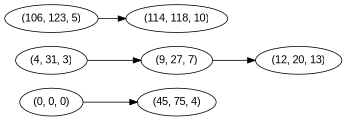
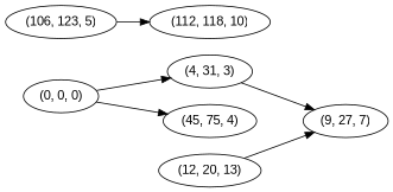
  digraph {
    fontname="Liberation Sans"
    rankdir=LR
    node [fontname="Liberation Sans"]
    edge [fontname="Liberation Sans"]
    "(0, 0, 0)"
    "(4, 31, 3)"
    "(45, 75, 4)"
    "(9, 27, 7)"
    "(106, 123, 5)"
-   "(112, 118, 10)" [label="(114, 118, 10)"]
+   "(112, 118, 10)"
    n7 [label="(12, 20, 13)"]
+   "(0, 0, 0)" -> "(4, 31, 3)"
    "(0, 0, 0)" -> "(45, 75, 4)"
    "(4, 31, 3)" -> "(9, 27, 7)"
-   "(9, 27, 7)" -> n7
+   n7 -> "(9, 27, 7)"
    "(106, 123, 5)" -> "(112, 118, 10)"
  }
